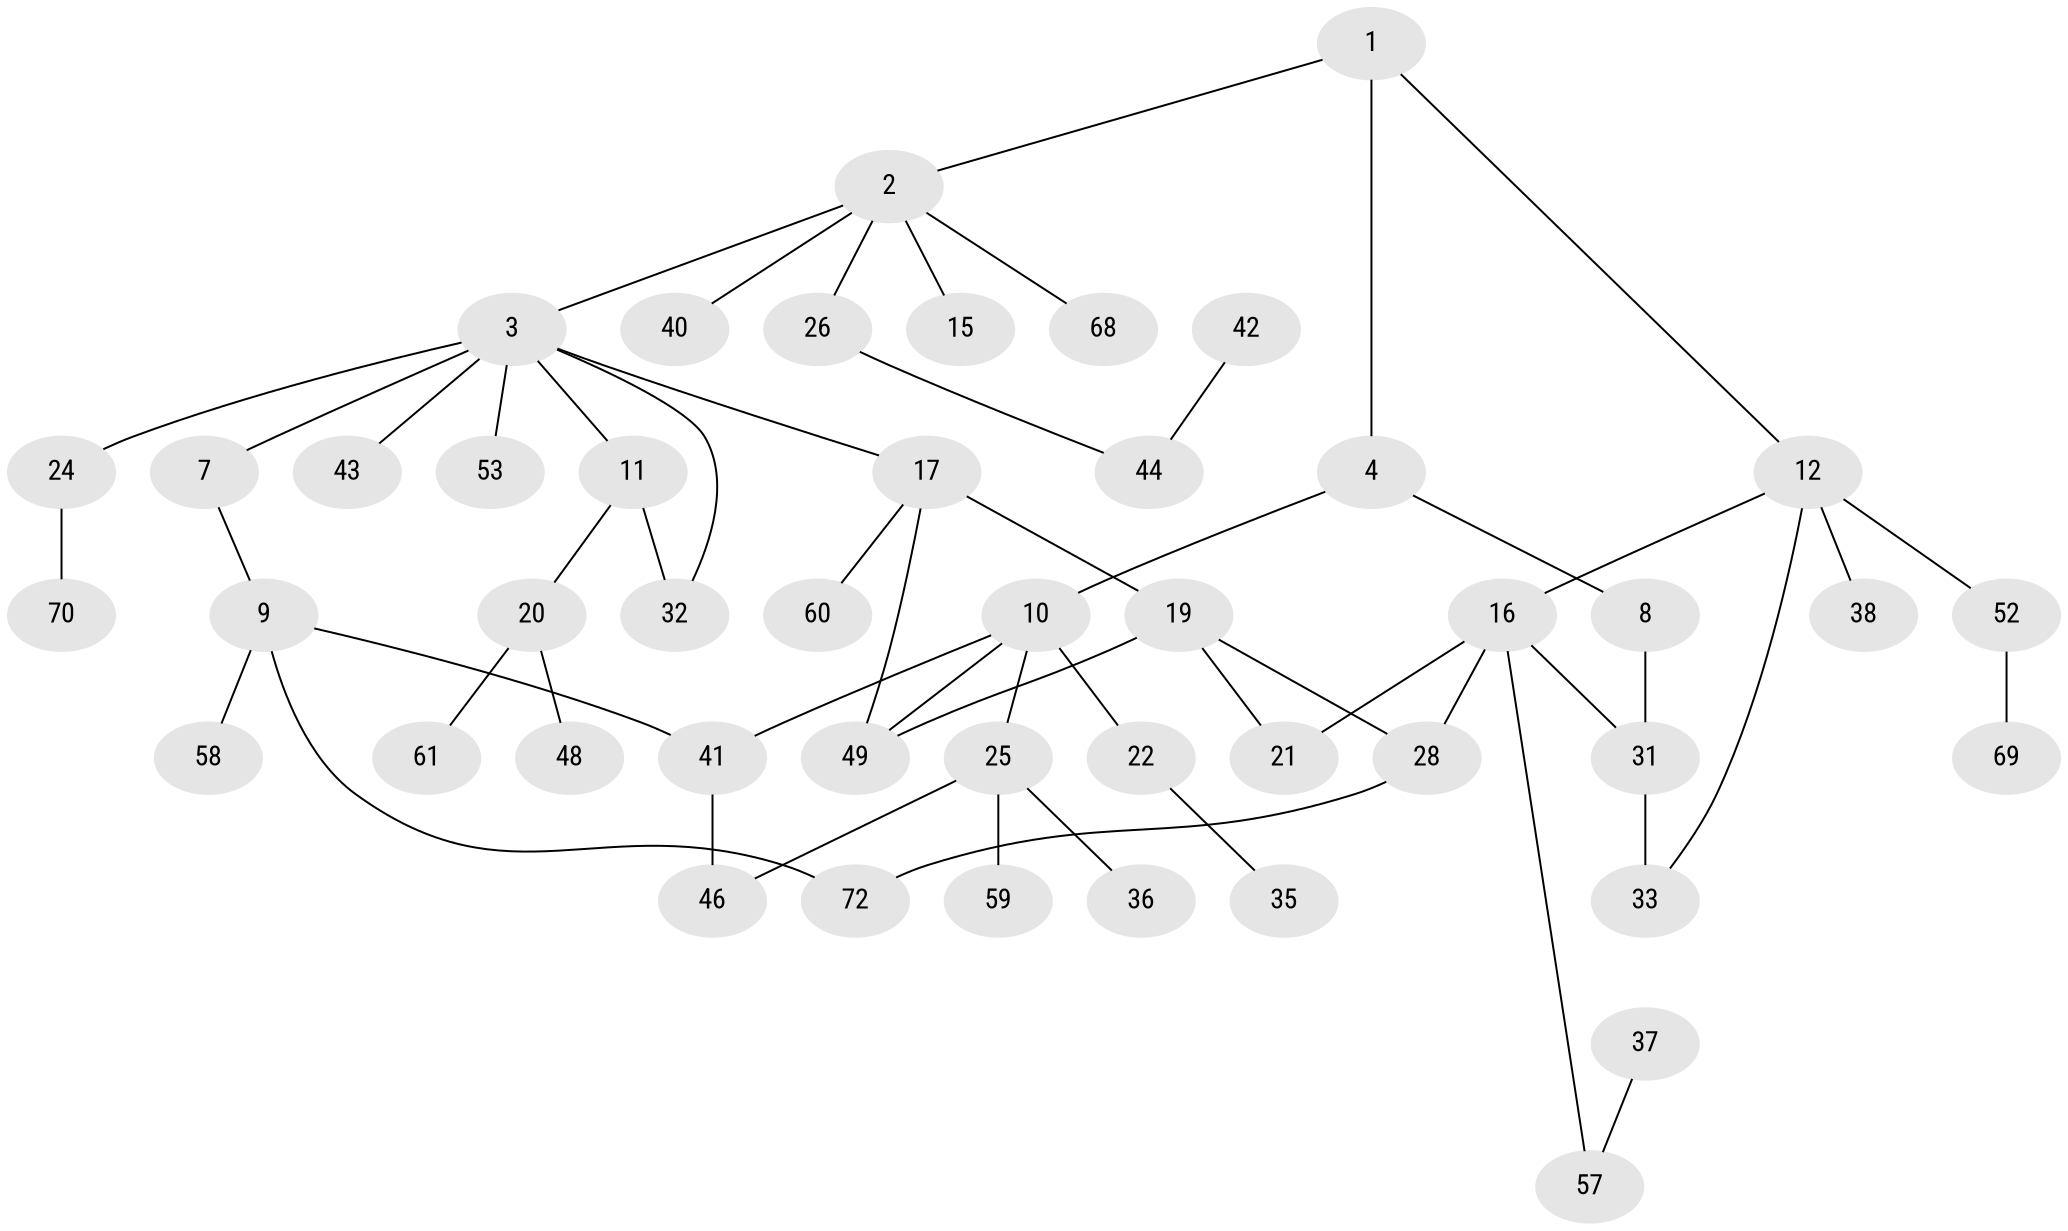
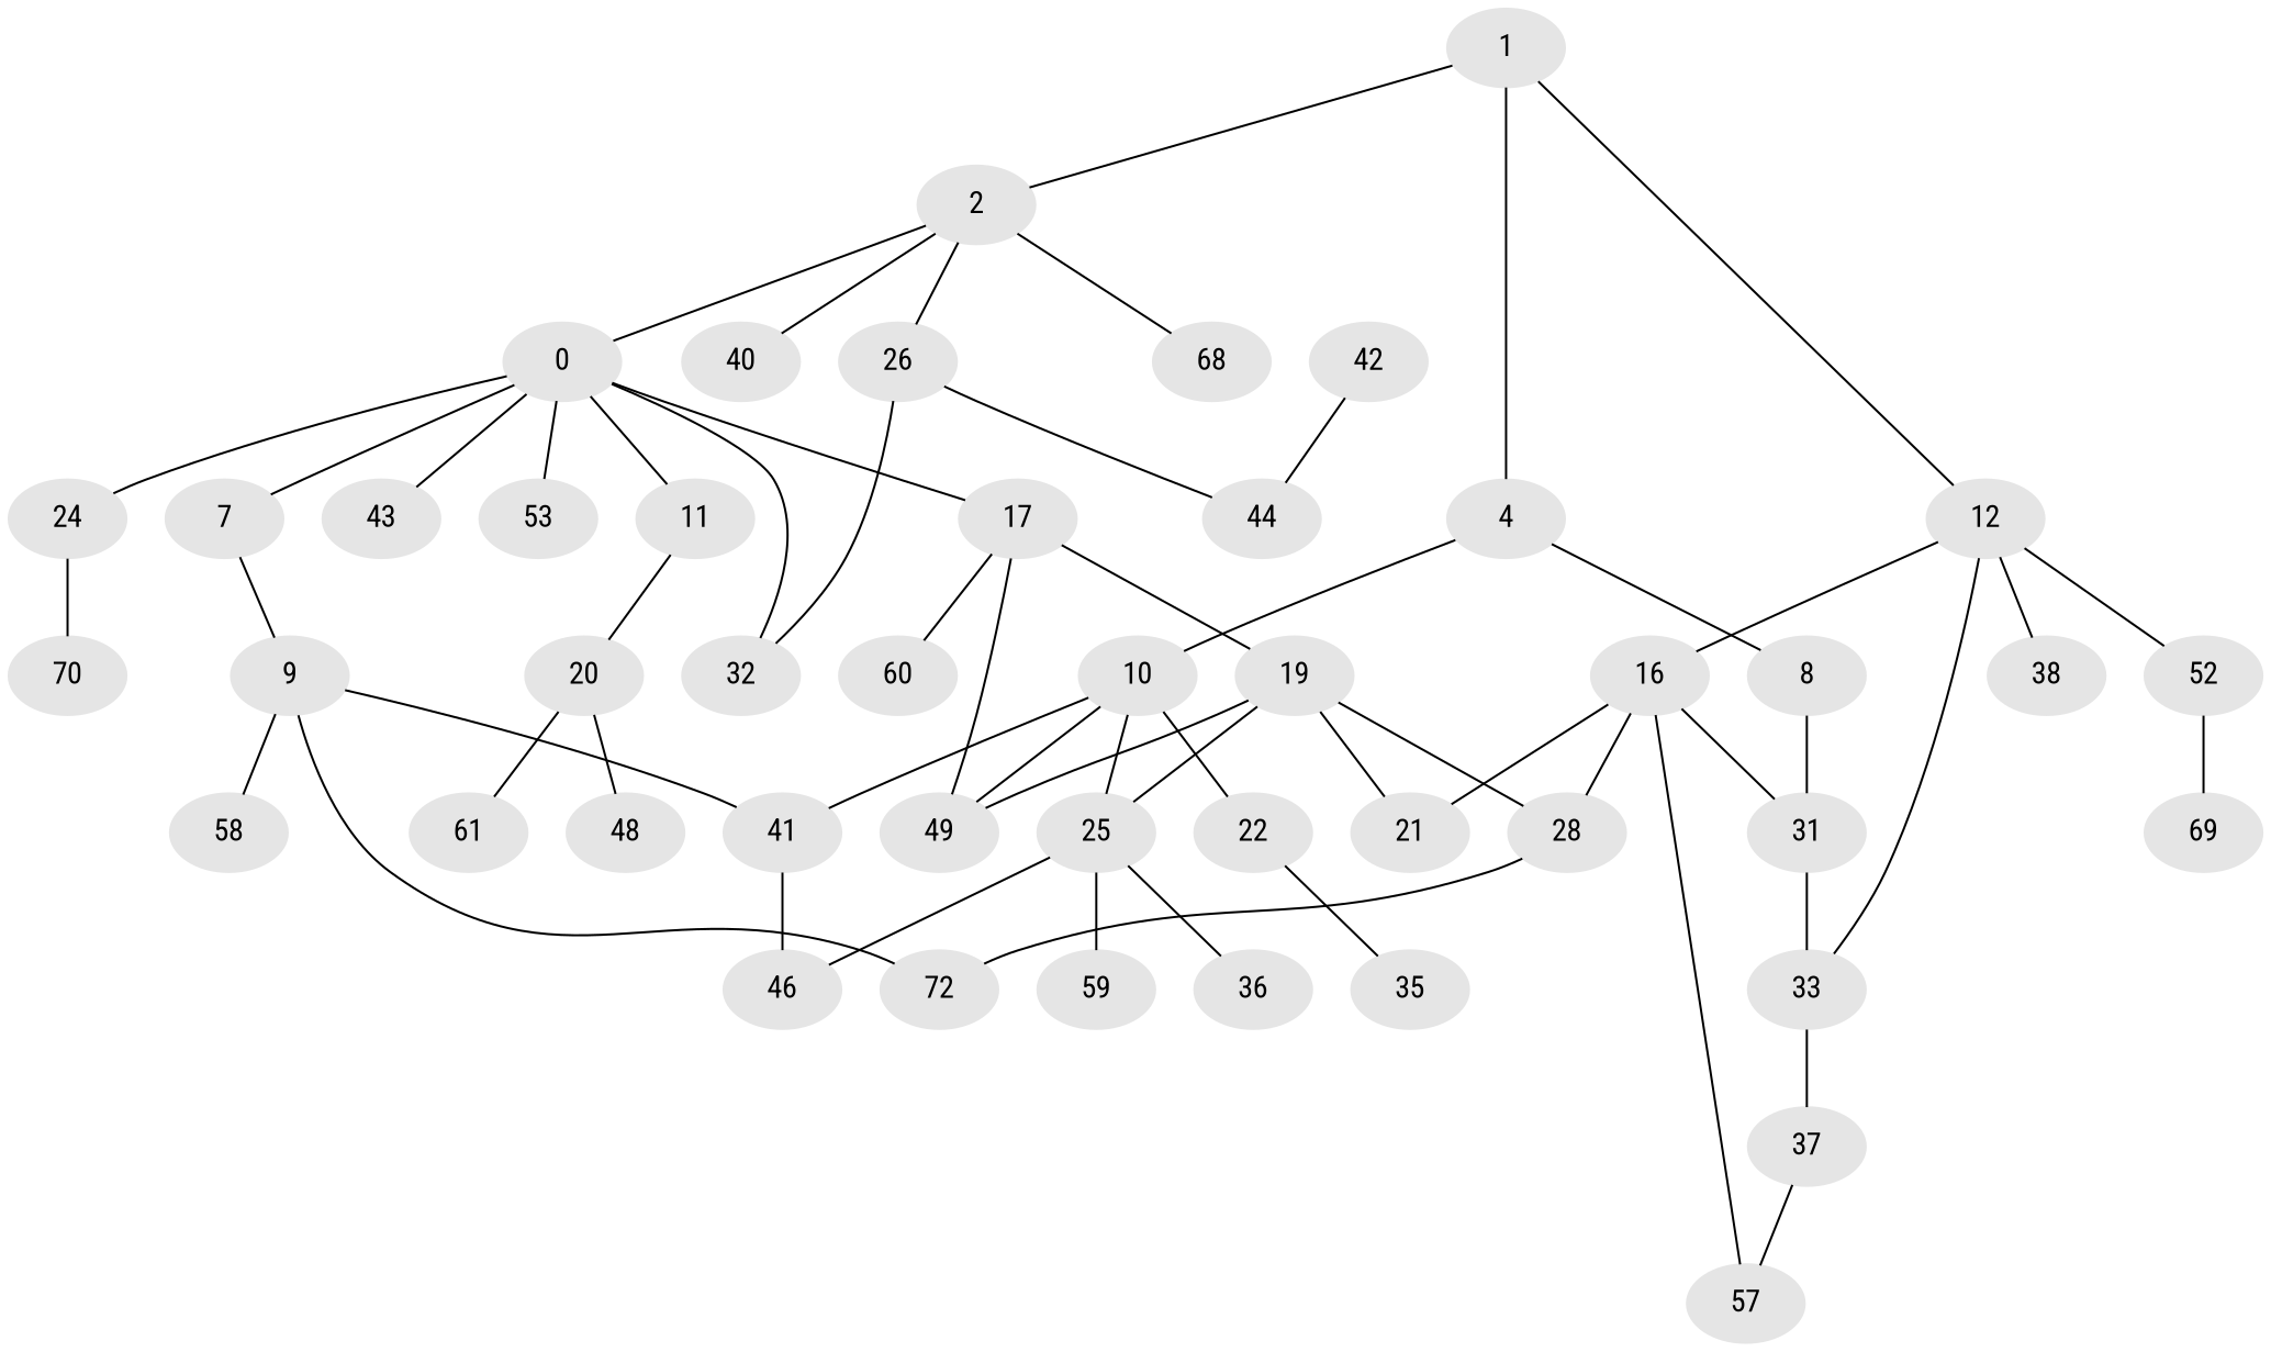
  graph {
    fontname="Roboto Condensed"
    node [color=gray90 fontname="Roboto Condensed" style=filled]
    edge [fontname="Roboto Condensed"]
    2 [super="+6"]
-   3 [super="+5"]
-   15 [super="+63"]
+   3 [super="+5" label=0]
    n4 [label=68]
    26 [super="+29"]
    40
    1
    4 [super="+55"]
    12 [super="+14"]
    8
    10 [super="+39"]
    16 [super="+56"]
    33
    38
    52 [super="+67"]
    7
    11 [super="+17"]
    n18 [label=17 super="+27"]
    24 [super="+30"]
    32 [super="+47"]
    43
    53
    44
    9 [super="+62"]
    20 [super="+23"]
    49 [super="+65"]
    19 [super="+50"]
    60 [super="+64"]
    70
    31 [super="+54"]
    41
    22
    25 [super="+45"]
    58
    72
    46 [super="+51"]
    35
    36
    59
    48
    61
    21 [super="+66"]
    28 [super="+34"]
    57 [super="+68"]
    37
    69
    42 [super="+71"]
    2 -- 3
-   2 -- 15
    2 -- n4
    2 -- 26
    2 -- 40
    3 -- 7
    3 -- 11
    3 -- n18
    3 -- 24
    3 -- 32
    3 -- 43
    3 -- 53
-   11 -- 32
+   26 -- 32
    26 -- 44
    1 -- 2
    1 -- 4
    1 -- 12
    4 -- 8
    4 -- 10
    12 -- 16
    12 -- 33
    12 -- 38
    12 -- 52 [weight=2]
    8 -- 31
    10 -- 49
    10 -- 41
    10 -- 22
    10 -- 25
    16 -- 31
    16 -- 21
    16 -- 28
    16 -- 57
+   33 -- 37
    52 -- 69
    7 -- 9
    11 -- 20
    n18 -- 49
    n18 -- 19
    n18 -- 60
    24 -- 70
    9 -- 41
    9 -- 58
    9 -- 72
    20 -- 48
    20 -- 61
    19 -- 49
+   19 -- 25
    19 -- 21
    19 -- 28
    31 -- 33
    41 -- 46
    22 -- 35
    25 -- 46
    25 -- 36
    25 -- 59
    28 -- 72
    37 -- 57
    42 -- 44
  }
